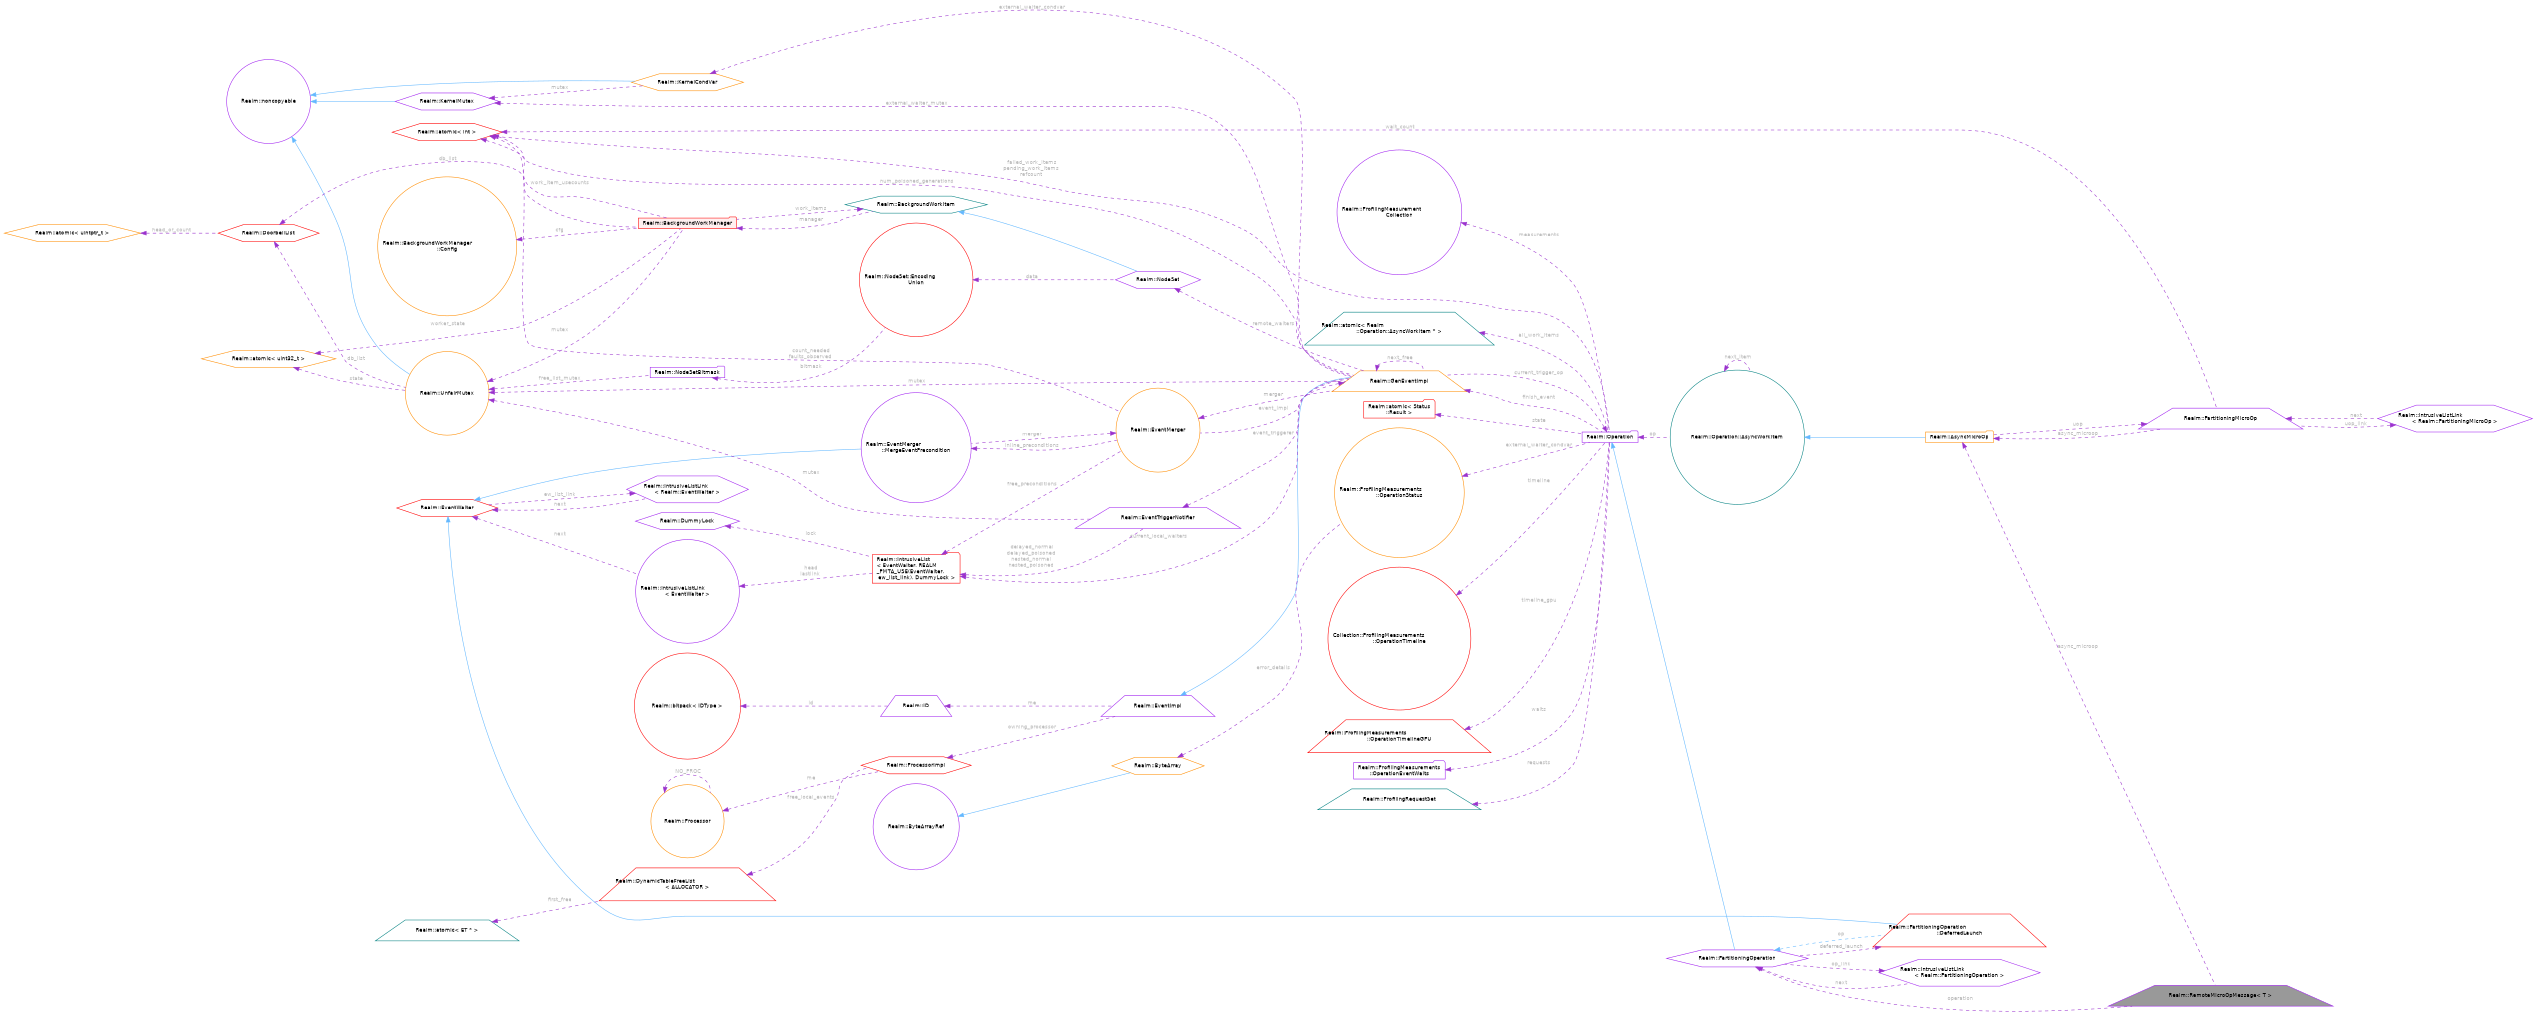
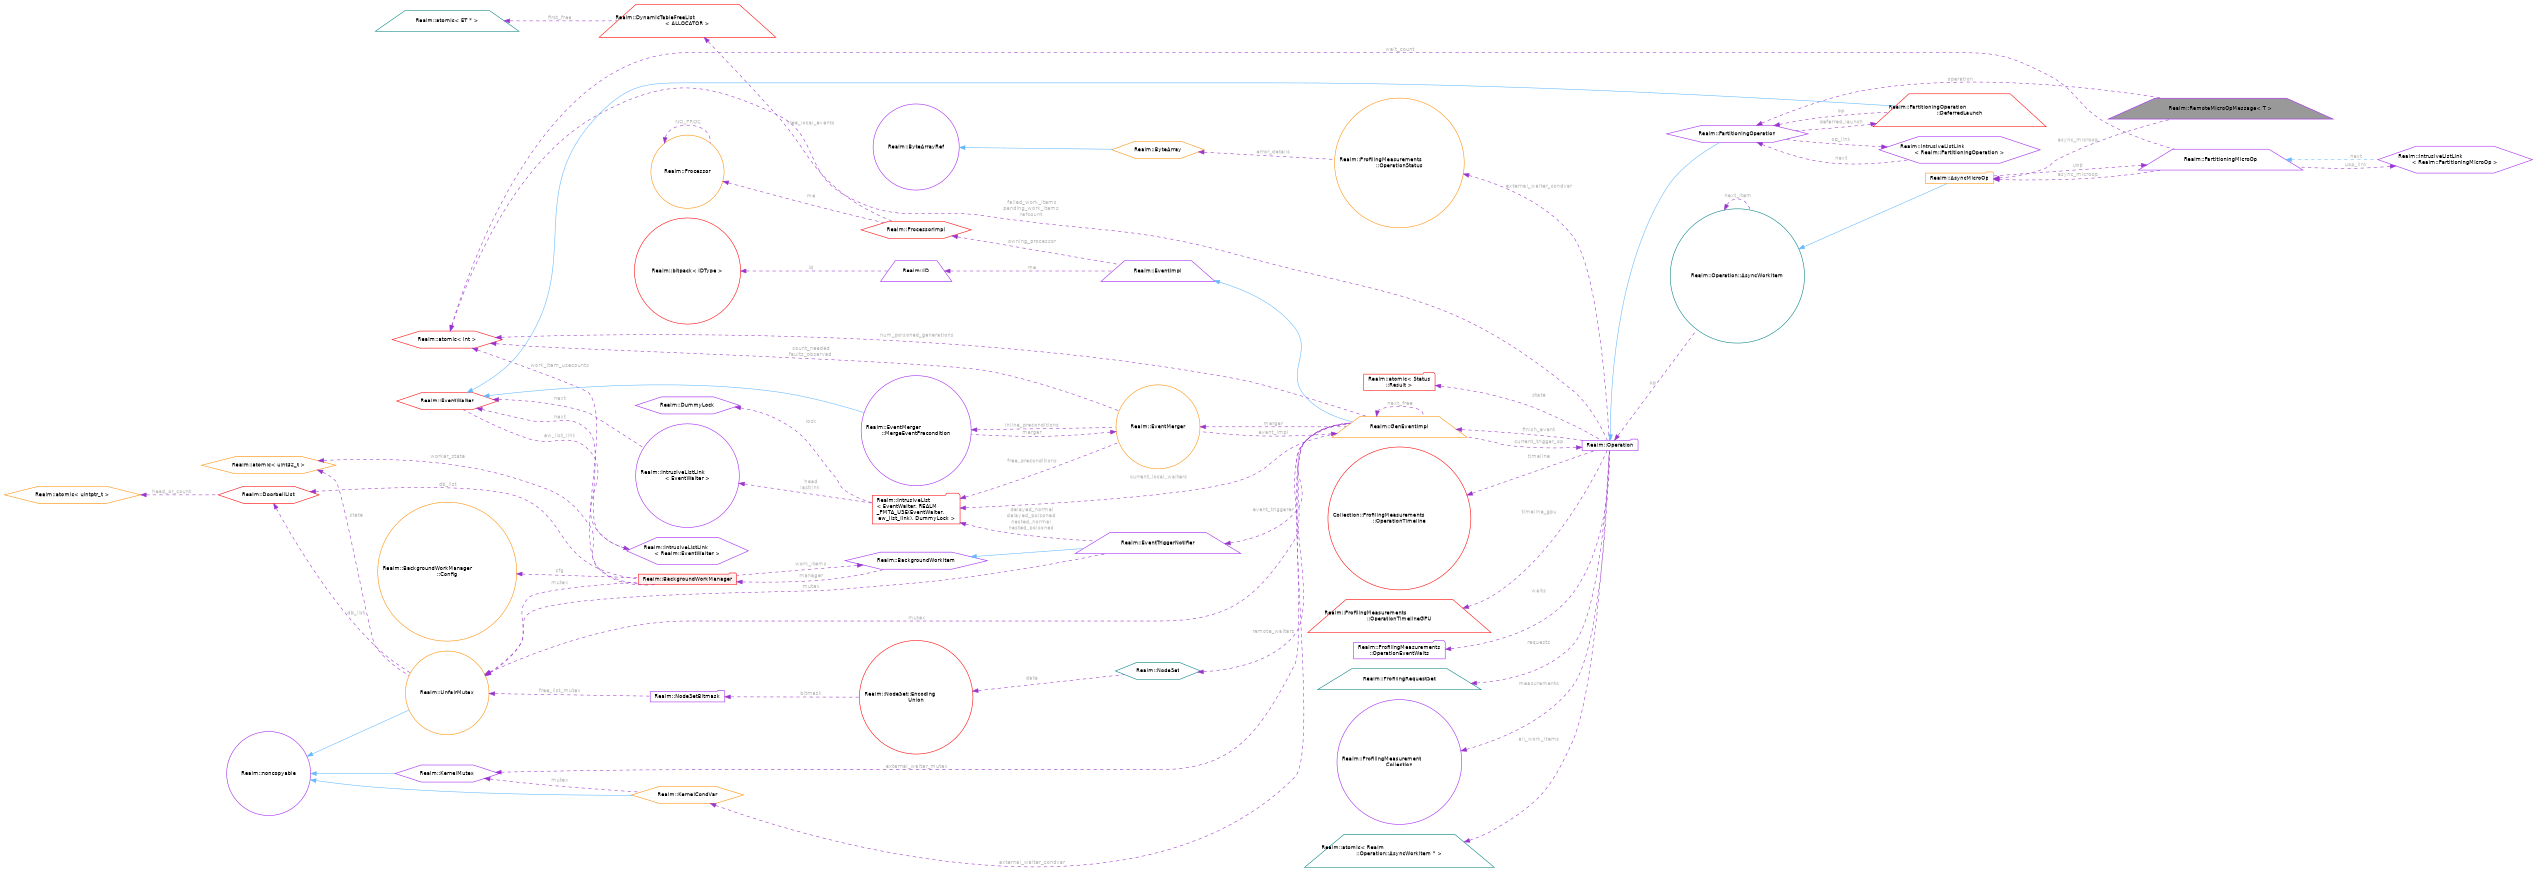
  digraph {
    rankdir=LR
    node [color=purple fillcolor=white fontname=Helvetica fontsize=10 shape=hexagon style=filled]
    edge [color=darkorchid3 dir=back fontcolor=grey fontname=Helvetica fontsize=10 labelfontname=Helvetica labelfontsize=10 style=dashed]
    n1 [fillcolor=grey60 fontcolor=black height=0.2 label="Realm::RemoteMicroOpMessage\< T \>" shape=trapezium width=0.4]
    n2 [height=0.2 label="Realm::PartitioningOperation" width=0.4]
    n3 [height=0.2 label="Realm::IntrusiveListLink\l\< Realm::PartitioningOperation \>" width=0.4]
    n4 [color=red height=0.2 label="Realm::PartitioningOperation\l::DeferredLaunch" shape=trapezium width=0.4]
    n5 [height=0.2 label="Realm::Operation" shape=folder width=0.4]
    n6 [color=darkorange height=0.2 label="Realm::GenEventImpl" shape=trapezium width=0.4]
    n7 [color=teal height=0.2 label="Realm::Operation::AsyncWorkItem" shape=circle width=0.4]
    n8 [color=darkorange height=0.2 label="Realm::EventMerger" shape=circle width=0.4]
    n9 [color=darkorange height=0.2 label="Realm::AsyncMicroOp" shape=folder width=0.4]
    n10 [height=0.2 label="Realm::EventMerger\l::MergeEventPrecondition" shape=circle width=0.4]
    n11 [height=0.2 label="Realm::EventImpl" shape=trapezium width=0.4]
    n12 [height=0.2 label="Realm::ID" shape=trapezium width=0.4]
    n13 [color=red height=0.2 label="Realm::bitpack\< IDType \>" shape=circle width=0.4]
    n14 [color=red height=0.2 label="Realm::ProcessorImpl" width=0.4]
    n15 [color=red height=0.2 label="Realm::DynamicTableFreeList\l\< ALLOCATOR \>" shape=trapezium width=0.4]
    n16 [color=teal height=0.2 label="Realm::atomic\< ET * \>" shape=trapezium width=0.4]
    n17 [color=darkorange height=0.2 label="Realm::Processor" shape=circle width=0.4]
    n18 [color=red height=0.2 label="Realm::atomic\< int \>" width=0.4]
    n19 [color=red fillcolor="#FFF0F0" height=0.2 label="Realm::BackgroundWorkManager" shape=folder width=0.4]
    n20 [height=0.2 label="Realm::PartitioningMicroOp" shape=trapezium width=0.4]
-   n21 [color=teal height=0.2 label="Realm::BackgroundWorkItem" width=0.4]
+   n21 [height=0.2 label="Realm::BackgroundWorkItem" width=0.4]
    n22 [height=0.2 label="Realm::IntrusiveListLink\l\< Realm::PartitioningMicroOp \>" width=0.4]
    n23 [color=red height=0.2 label="Realm::EventWaiter" width=0.4]
    n24 [height=0.2 label="Realm::IntrusiveListLink\l\< Realm::EventWaiter \>" width=0.4]
    n25 [height=0.2 label="Realm::IntrusiveListLink\l\< EventWaiter \>" shape=circle width=0.4]
    n26 [color=red height=0.2 label="Realm::IntrusiveList\l\< EventWaiter, REALM\l_PMTA_USE(EventWaiter,\l ew_list_link), DummyLock \>" shape=folder width=0.4]
    n27 [height=0.2 label="Realm::EventTriggerNotifier" shape=trapezium width=0.4]
    n28 [height=0.2 label="Realm::DummyLock" width=0.4]
    n29 [color=darkorange height=0.2 label="Realm::BackgroundWorkManager\l::Config" shape=circle width=0.4]
    n30 [color=darkorange height=0.2 label="Realm::UnfairMutex" shape=circle width=0.4]
    n31 [height=0.2 label="Realm::NodeSetBitmask" shape=folder width=0.4]
    n32 [color=red height=0.2 label="Realm::NodeSet::Encoding\lUnion" shape=circle width=0.4]
    n33 [height=0.2 label="Realm::noncopyable" shape=circle width=0.4]
    n34 [height=0.2 label="Realm::KernelMutex" width=0.4]
    n35 [color=darkorange height=0.2 label="Realm::KernelCondVar" width=0.4]
    n36 [color=darkorange height=0.2 label="Realm::atomic\< uint32_t \>" width=0.4]
    n37 [color=red height=0.2 label="Realm::DoorbellList" width=0.4]
    n38 [color=darkorange height=0.2 label="Realm::atomic\< uintptr_t \>" width=0.4]
-   n39 [height=0.2 label="Realm::NodeSet" width=0.4]
+   n39 [color=teal height=0.2 label="Realm::NodeSet" width=0.4]
    n40 [color=red height=0.2 label="Realm::atomic\< Status\l::Result \>" shape=folder width=0.4]
    n41 [color=darkorange height=0.2 label="Realm::ProfilingMeasurements\l::OperationStatus" shape=circle width=0.4]
    n42 [color=darkorange height=0.2 label="Realm::ByteArray" width=0.4]
    n43 [height=0.2 label="Realm::ByteArrayRef" shape=circle width=0.4]
    n44 [color=red height=0.2 label="Collection::ProfilingMeasurements\l::OperationTimeline" shape=circle width=0.4]
    n45 [color=red height=0.2 label="Realm::ProfilingMeasurements\l::OperationTimelineGPU" shape=trapezium width=0.4]
    n46 [height=0.2 label="Realm::ProfilingMeasurements\l::OperationEventWaits" shape=folder width=0.4]
    n47 [color=teal height=0.2 label="Realm::ProfilingRequestSet" shape=trapezium width=0.4]
    n48 [height=0.2 label="Realm::ProfilingMeasurement\lCollection" shape=circle width=0.4]
    n49 [color=teal height=0.2 label="Realm::atomic\< Realm\l::Operation::AsyncWorkItem * \>" shape=trapezium width=0.4]
    n2 -> n1 [label=" operation"]
    n2 -> n3 [label=" next"]
-   n2 -> n4 [color=steelblue1 label=" op"]
+   n2 -> n4 [label=" op"]
    n3 -> n2 [label=" op_link"]
    n4 -> n2 [label=" deferred_launch"]
    n5 -> n2 [color=steelblue1 style=solid fontcolor=""]
    n5 -> n6 [label=" current_trigger_op"]
    n5 -> n7 [label=" op"]
    n6 -> n5 [label=" finish_event"]
    n6 -> n6 [label=" next_free"]
    n6 -> n8 [label=" event_impl"]
    n7 -> n7 [label=" next_item"]
    n7 -> n9 [color=steelblue1 style=solid fontcolor=""]
    n8 -> n6 [label=" merger"]
    n8 -> n10 [label=" merger"]
    n9 -> n1 [label=" async_microop"]
    n9 -> n20 [label=" async_microop"]
    n10 -> n8 [label=" inline_preconditions"]
    n11 -> n6 [color=steelblue1 style=solid fontcolor=""]
    n12 -> n11 [label=" me"]
    n13 -> n12 [label=" id"]
    n14 -> n11 [label=" owning_processor"]
    n15 -> n14 [label=" free_local_events"]
    n16 -> n15 [label=" first_free"]
    n17 -> n14 [label=" me"]
    n17 -> n17 [label=" NO_PROC"]
    n18 -> n5 [label=" failed_work_items\npending_work_items\nrefcount"]
    n18 -> n6 [label=" num_poisoned_generations"]
    n18 -> n8 [label=" count_needed\nfaults_observed"]
    n18 -> n19 [label=" work_item_usecounts"]
    n18 -> n20 [label=" wait_count"]
    n19 -> n21 [label=" manager"]
    n20 -> n9 [label=" uop"]
-   n20 -> n22 [label=" next"]
+   n20 -> n22 [color=steelblue1 label=" next"]
    n21 -> n19 [label=" work_items"]
-   n21 -> n39 [color=steelblue1 style=solid fontcolor=""]
+   n21 -> n27 [color=steelblue1 style=solid fontcolor=""]
    n22 -> n20 [label=" uop_link"]
    n23 -> n4 [color=steelblue1 style=solid fontcolor=""]
    n23 -> n10 [color=steelblue1 style=solid fontcolor=""]
    n23 -> n24 [label=" next"]
    n23 -> n25 [label=" next"]
    n24 -> n23 [label=" ew_list_link"]
    n25 -> n26 [label=" head\nlastlink"]
    n26 -> n6 [label=" current_local_waiters"]
    n26 -> n8 [label=" free_preconditions"]
    n26 -> n27 [label=" delayed_normal\ndelayed_poisoned\nnested_normal\nnested_poisoned"]
    n27 -> n6 [label=" event_triggerer"]
    n28 -> n26 [label=" lock"]
    n29 -> n19 [label=" cfg"]
    n30 -> n6 [label=" mutex"]
    n30 -> n19 [label=" mutex"]
    n30 -> n27 [label=" mutex"]
    n30 -> n31 [label=" free_list_mutex"]
    n31 -> n32 [label=" bitmask"]
    n32 -> n39 [label=" data"]
    n33 -> n30 [color=steelblue1 style=solid fontcolor=""]
    n33 -> n34 [color=steelblue1 style=solid fontcolor=""]
    n33 -> n35 [color=steelblue1 style=solid fontcolor=""]
    n34 -> n6 [label=" external_waiter_mutex"]
    n34 -> n35 [label=" mutex"]
    n35 -> n6 [label=" external_waiter_condvar"]
    n36 -> n19 [label=" worker_state"]
    n36 -> n30 [label=" state"]
    n37 -> n19 [label=" db_list"]
    n37 -> n30 [label=" db_list"]
    n38 -> n37 [label=" head_or_count"]
    n39 -> n6 [label=" remote_waiters"]
    n40 -> n5 [label=" state"]
    n41 -> n5 [label=" external_waiter_condvar"]
    n42 -> n41 [label=" error_details"]
    n43 -> n42 [color=steelblue1 style=solid fontcolor=""]
    n44 -> n5 [label=" timeline"]
    n45 -> n5 [label=" timeline_gpu"]
    n46 -> n5 [label=" waits"]
    n47 -> n5 [label=" requests"]
    n48 -> n5 [label=" measurements"]
    n49 -> n5 [label=" all_work_items"]
  }
